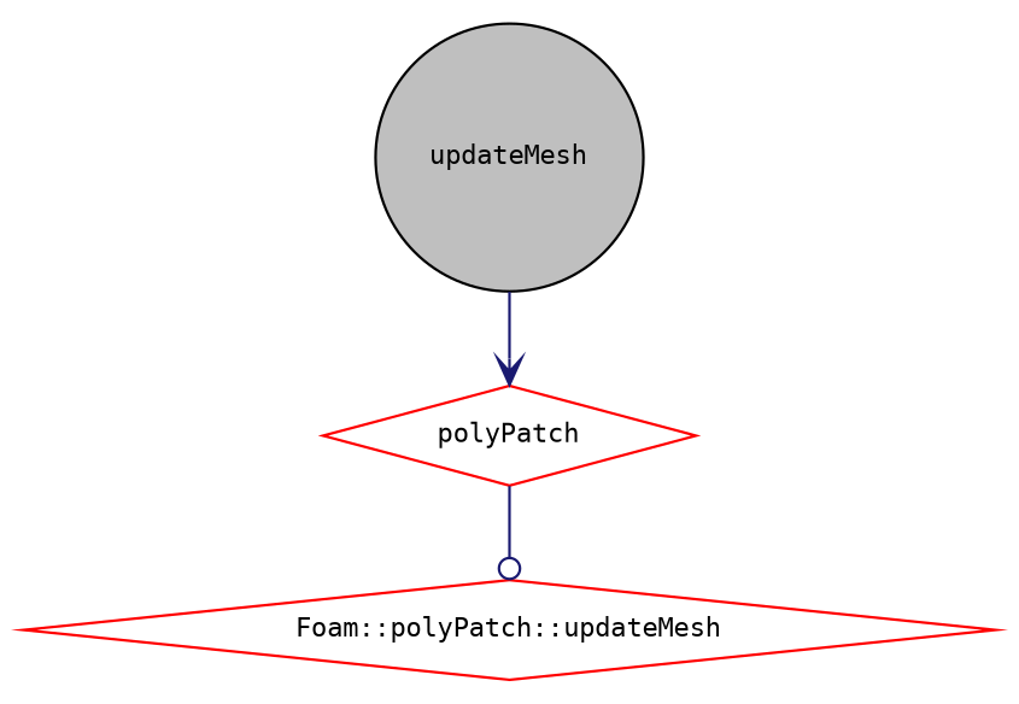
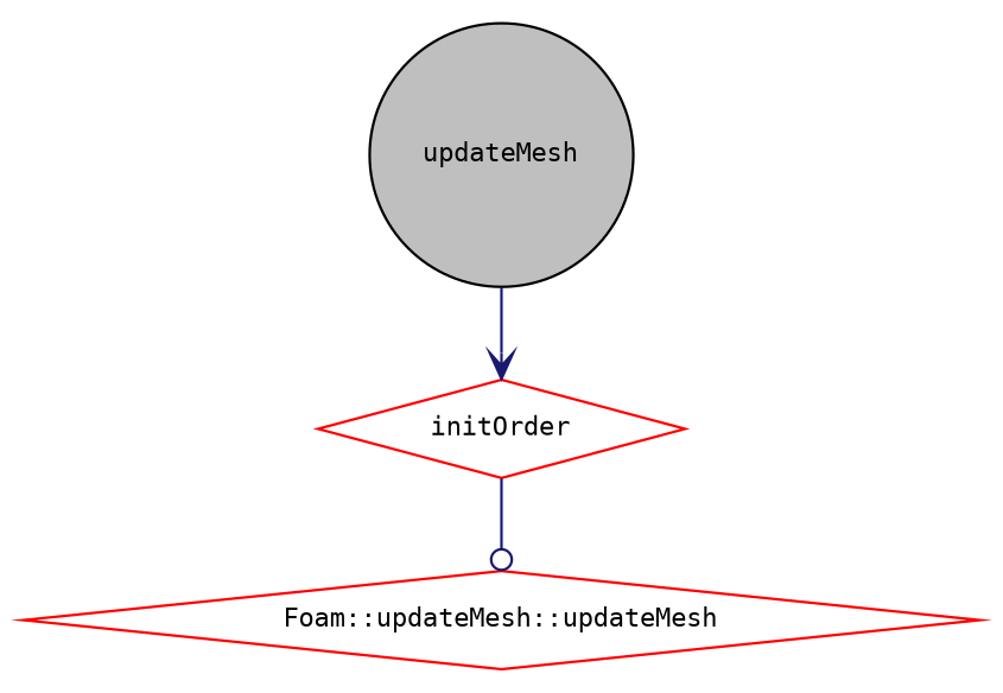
  digraph {
    fontname="DejaVu Sans Mono"
    rankdir=TB
    node [color=red fontname="DejaVu Sans Mono" fontsize=10 shape=diamond]
    edge [color=midnightblue fontname="DejaVu Sans Mono" fontsize=10 labelfontname=Helvetica labelfontsize=10 style=solid]
    n1 [color=black fillcolor=grey75 fontcolor=black height=0.2 label=updateMesh shape=circle style=filled width=0.4]
-   n2 [height=0.2 label=polyPatch width=0.4]
-   n3 [height=0.2 label="Foam::polyPatch::updateMesh" width=0.4]
+   n2 [height=0.2 label=initOrder width=0.4]
+   n3 [height=0.2 label="Foam::updateMesh::updateMesh" width=0.4]
    n1 -> n2 [arrowhead=vee]
    n2 -> n3 [arrowhead=odot]
  }
